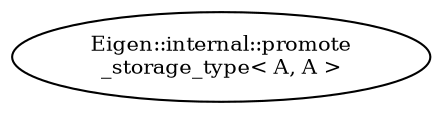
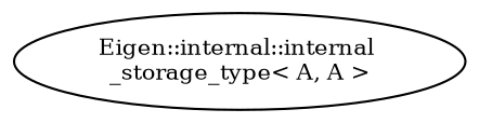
  digraph {
    rankdir=LR
    fontname="DejaVu Serif"
-   n1 [color=black fillcolor=white fontname="DejaVu Serif" fontsize=10 height=0.2 label="Eigen::internal::promote\l_storage_type\< A, A \>" shape=ellipse style=filled width=0.4]
+   n1 [color=black fillcolor=white fontname="DejaVu Serif" fontsize=10 height=0.2 label="Eigen::internal::internal\l_storage_type\< A, A \>" shape=ellipse style=filled width=0.4]
  }
